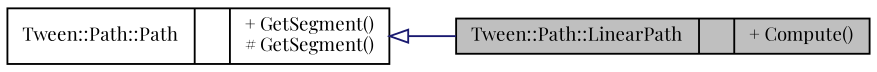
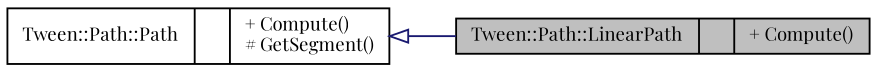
  digraph {
    rankdir=LR
    fontname="Playfair Display"
    node [color=black fontname="Playfair Display" fontsize=10 shape=record]
    n1 [fillcolor=grey75 fontcolor=black height=0.2 label="{Tween::Path::LinearPath\n||+ Compute()\l}" style=filled width=0.4]
-   n2 [height=0.2 label="{Tween::Path::Path\n||+ GetSegment()\l# GetSegment()\l}" width=0.4]
+   n2 [height=0.2 label="{Tween::Path::Path\n||+ Compute()\l# GetSegment()\l}" width=0.4]
    n2 -> n1 [arrowtail=onormal color=midnightblue dir=back fontname="Playfair Display" fontsize=10 labelfontname=FreeSans labelfontsize=10 style=solid]
  }
